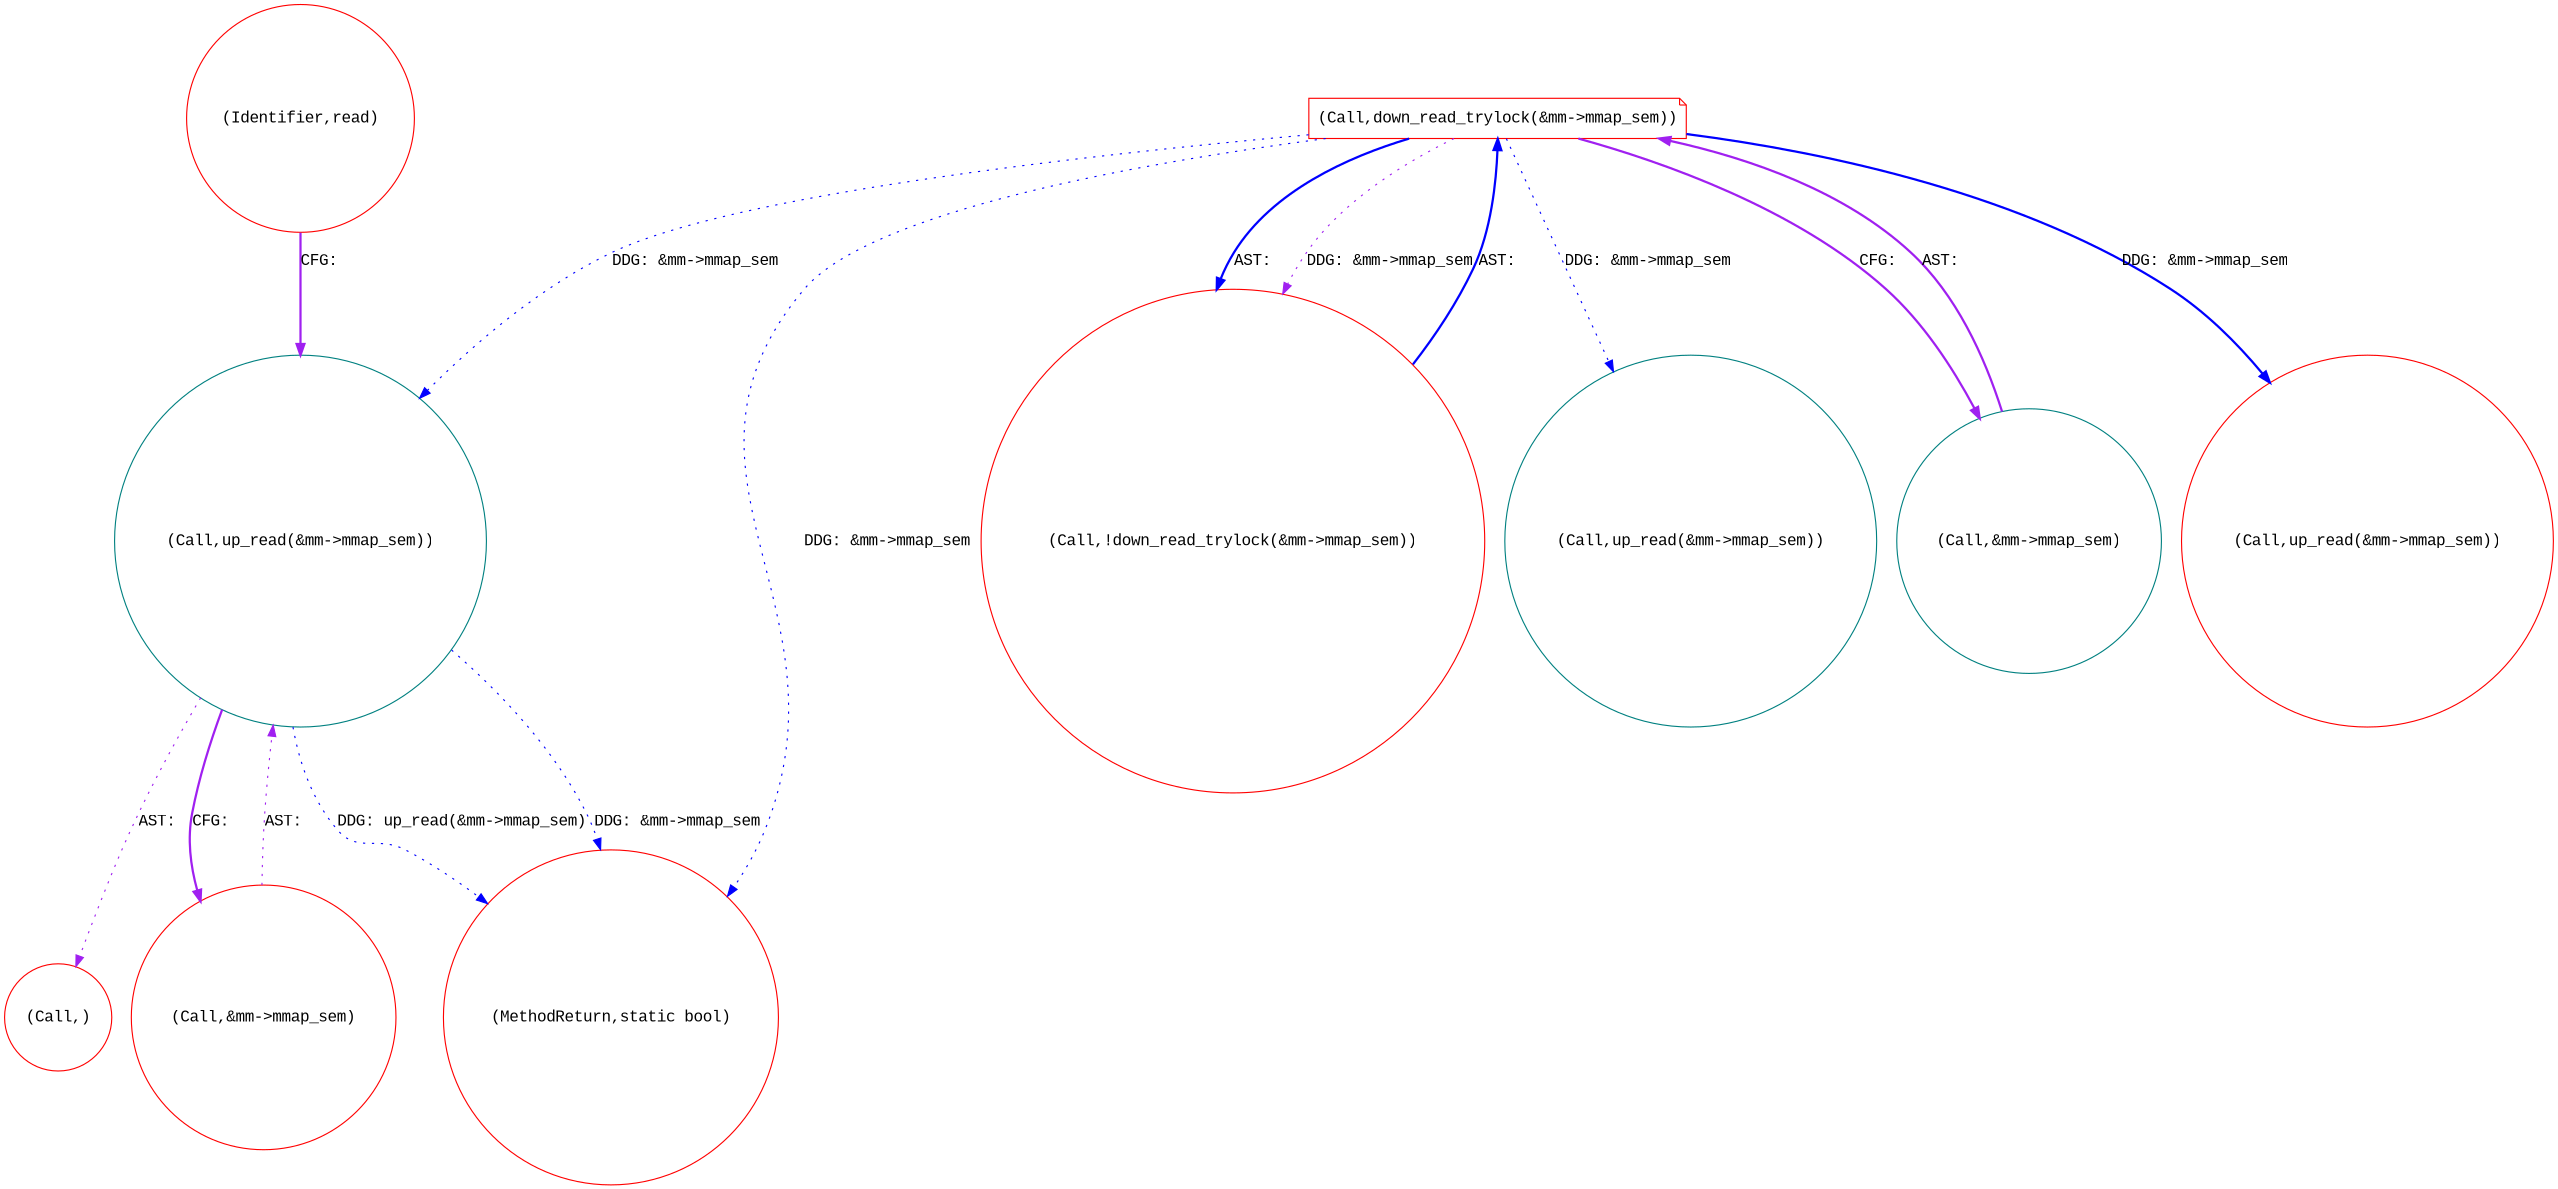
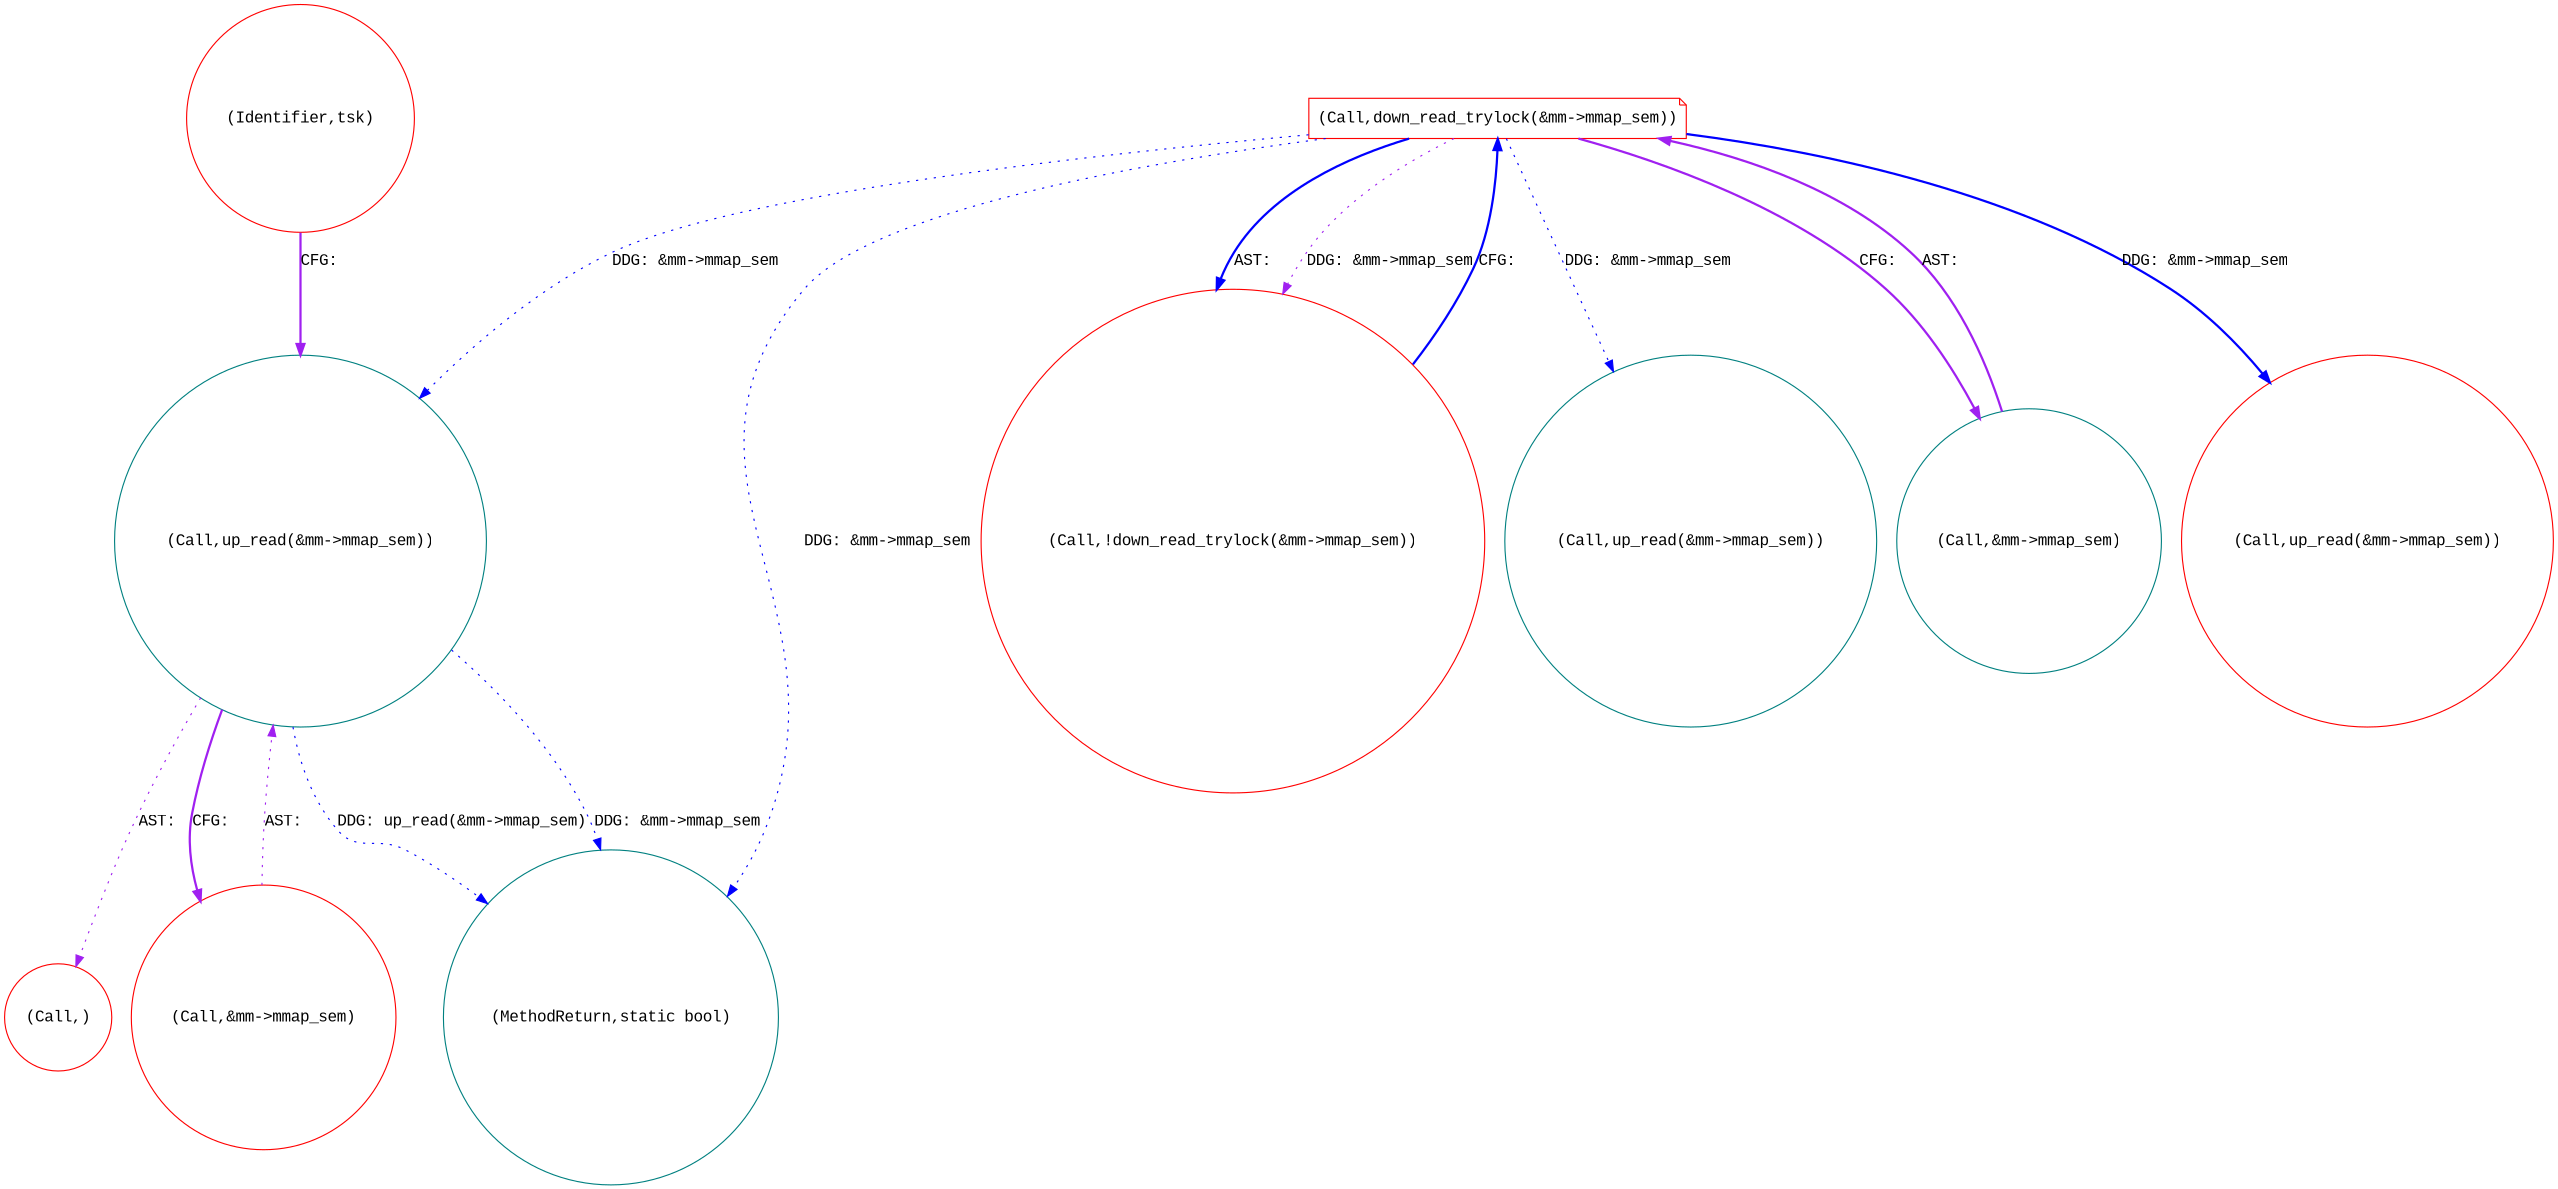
  digraph {
    fontname="Liberation Mono"
    node [color=red fontname="Liberation Mono" shape=circle]
    edge [color=blue fontname="Liberation Mono" style=dotted]
    n1 [color=teal label="(Call,up_read(&mm->mmap_sem))"]
    n2 [label="(Call,)"]
    n3 [label="(Call,&mm->mmap_sem)"]
-   n4 [label="(MethodReturn,static bool)"]
+   n4 [color=teal label="(MethodReturn,static bool)"]
    n5 [label="(Call,down_read_trylock(&mm->mmap_sem))" shape=note]
    n6 [label="(Call,!down_read_trylock(&mm->mmap_sem))"]
    n7 [color=teal label="(Call,up_read(&mm->mmap_sem))"]
    n8 [color=teal label="(Call,&mm->mmap_sem)"]
    n9 [label="(Call,up_read(&mm->mmap_sem))"]
-   n10 [label="(Identifier,read)"]
+   n10 [label="(Identifier,tsk)"]
    n1 -> n2 [color=purple label="AST: "]
    n1 -> n3 [color=purple label="CFG: " style=bold]
    n1 -> n4 [label="DDG: up_read(&mm->mmap_sem)"]
    n1 -> n4 [label="DDG: &mm->mmap_sem"]
    n3 -> n1 [color=purple label="AST: "]
    n5 -> n1 [label="DDG: &mm->mmap_sem"]
    n5 -> n4 [label="DDG: &mm->mmap_sem"]
    n5 -> n6 [label="AST: " style=bold]
    n5 -> n6 [color=purple label="DDG: &mm->mmap_sem"]
    n5 -> n7 [label="DDG: &mm->mmap_sem"]
    n5 -> n8 [color=purple label="CFG: " style=bold]
    n5 -> n9 [label="DDG: &mm->mmap_sem" style=bold]
-   n6 -> n5 [label="AST: " style=bold]
+   n6 -> n5 [label="CFG: " style=bold]
    n8 -> n5 [color=purple label="AST: " style=bold]
    n10 -> n1 [color=purple label="CFG: " style=bold]
  }
